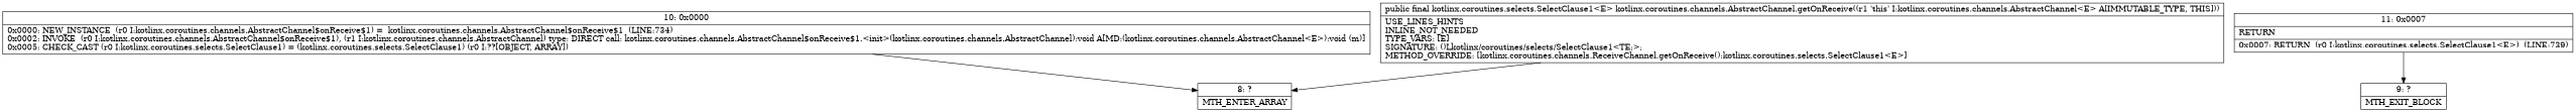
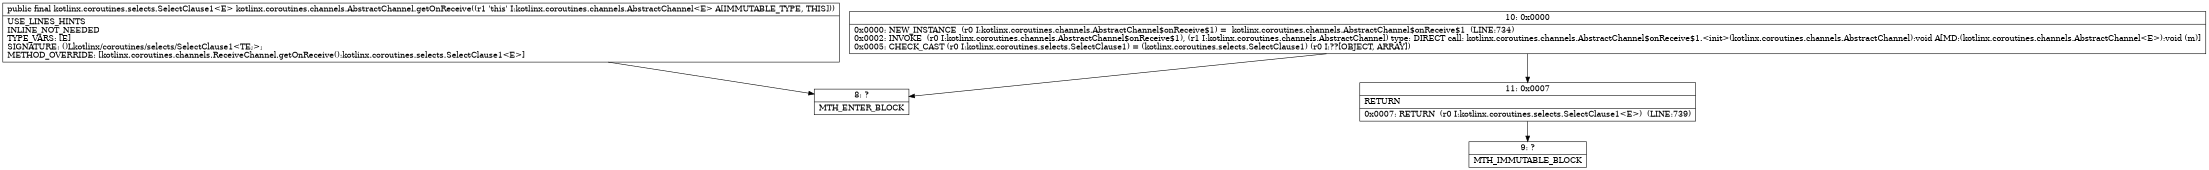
  digraph {
    node [shape=record]
-   n1 [label="{8\:\ ?|MTH_ENTER_ARRAY\l}"]
+   n1 [label="{8\:\ ?|MTH_ENTER_BLOCK\l}"]
    n2 [label="{10\:\ 0x0000|0x0000: NEW_INSTANCE  (r0 I:kotlinx.coroutines.channels.AbstractChannel$onReceive$1) =  kotlinx.coroutines.channels.AbstractChannel$onReceive$1  (LINE:734)\l0x0002: INVOKE  (r0 I:kotlinx.coroutines.channels.AbstractChannel$onReceive$1), (r1 I:kotlinx.coroutines.channels.AbstractChannel) type: DIRECT call: kotlinx.coroutines.channels.AbstractChannel$onReceive$1.\<init\>(kotlinx.coroutines.channels.AbstractChannel):void A[MD:(kotlinx.coroutines.channels.AbstractChannel\<E\>):void (m)]\l0x0005: CHECK_CAST (r0 I:kotlinx.coroutines.selects.SelectClause1) = (kotlinx.coroutines.selects.SelectClause1) (r0 I:??[OBJECT, ARRAY]) \l}"]
    n3 [label="{11\:\ 0x0007|RETURN\l|0x0007: RETURN  (r0 I:kotlinx.coroutines.selects.SelectClause1\<E\>)  (LINE:739)\l}"]
-   n4 [label="{9\:\ ?|MTH_EXIT_BLOCK\l}"]
+   n4 [label="{9\:\ ?|MTH_IMMUTABLE_BLOCK\l}"]
    n5 [label="{public final kotlinx.coroutines.selects.SelectClause1\<E\> kotlinx.coroutines.channels.AbstractChannel.getOnReceive((r1 'this' I:kotlinx.coroutines.channels.AbstractChannel\<E\> A[IMMUTABLE_TYPE, THIS]))  | USE_LINES_HINTS\lINLINE_NOT_NEEDED\lTYPE_VARS: [E]\lSIGNATURE: ()Lkotlinx\/coroutines\/selects\/SelectClause1\<TE;\>;\lMETHOD_OVERRIDE: [kotlinx.coroutines.channels.ReceiveChannel.getOnReceive():kotlinx.coroutines.selects.SelectClause1\<E\>]\l}"]
    n2 -> n1
+   n2 -> n3
    n3 -> n4
    n5 -> n1
  }
